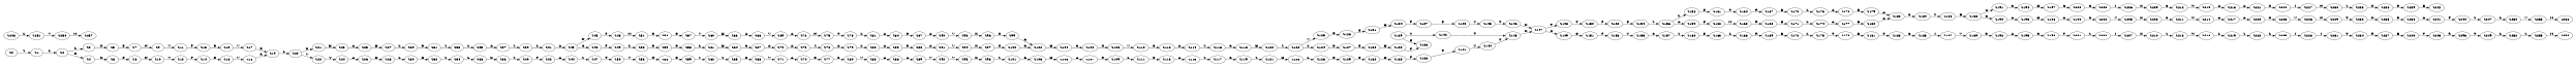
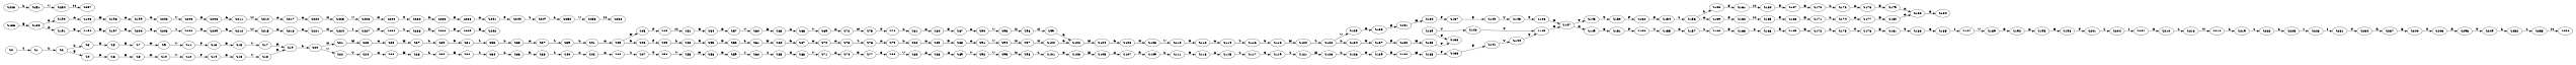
  strict digraph {
    rankdir=LR
    S0
    S1
    S2
    S3
    S4
    S5
    S6
    S7
    S8
    S9
    S10
    S11
    S12
    S13
    S14
    S15
    S16
    S17
    S18
    S19
    S20
    S21
    S22
    S23
    S24
    S25
    S26
    S27
    S28
    S29
    S30
    S31
    S32
    S33
    S34
    S35
    S36
    S37
    S38
    S39
    S40
    S41
    S42
    S43
    S44
    S45
    S46
    S47
    S48
    S49
    S50
    S51
    S52
    S53
    S54
    S55
    S56
    S57
    S58
    S59
    S60
    S61
    S62
    S63
    S64
    S65
    S66
    S67
    S68
    S69
    S70
    S71
    S72
    S73
    S74
    S75
    S76
    S77
    S78
    S79
    S80
    S81
    S82
    S83
    S84
    S85
    S86
    S87
    S88
    S89
    S90
    S91
    S92
    S93
    S94
    S95
    S96
    S97
    S98
    S99
    S100
    S101
    S102
    S103
    S104
    S105
    S106
    S107
    S108
    S109
    S110
    S111
    S112
    S113
    S114
    S115
    S116
    S117
    S118
    S119
    S120
    S121
    S122
    S123
    S124
    S125
    S126
    S127
    S128
    S129
    S130
    S131
    S132
    S133
    S134
    S135
    S136
    S137
    S138
    S140
    S141
    S139
    S142
    S143
    S144
    S145
    S146
    S147
    S148
    S149
    S150
    S151
    S152
    S153
    S154
    S155
    S156
    S157
    S158
    S159
    S160
    S161
    S162
    S163
    S164
    S165
    S166
    S167
    S168
    S169
    S170
    S171
    S172
    S173
    S174
    S175
    S176
    S177
    S178
    S179
    S180
    S181
    S182
    S183
    S184
    S185
    S186
    S187
    S188
    S189
    S190
    S191
    S192
    S193
    S194
    S195
    S196
    S197
    S198
    S199
    S200
    S201
    S202
    S203
    S204
    S205
    S206
    S207
    S208
    S209
    S210
    S211
    S212
    S213
    S214
    S215
    S216
    S217
    S218
    S219
    S220
    S221
    S222
    S223
    S224
    S225
    S226
    S227
    S228
    S229
    S230
    S231
    S232
    S233
    S234
    S235
    S236
    S237
    S238
    S239
    S240
    S241
    S242
    S243
    S244
    n246 [label=S296]
    S247
    S249
    S250
    S248
    S251
    S252
    S253
    S254
    S255
    S256
    S257
    S258
    S0 -> S1 [label=S]
    S1 -> S2 [label=L]
    S2 -> S3 [label=L]
    S2 -> S4 [label=F]
    S3 -> S5 [label=K]
    S4 -> S6 [label=K]
    S5 -> S7 [label=F]
    S6 -> S8 [label=F]
    S7 -> S9 [label=N]
    S8 -> S10 [label=N]
    S9 -> S11 [label=V]
    S10 -> S12 [label=V]
    S11 -> S13 [label=P]
    S12 -> S14 [label=P]
    S13 -> S15 [label=D]
    S14 -> S16 [label=D]
    S15 -> S17 [label=V]
    S16 -> S18 [label=V]
    S17 -> S19 [label=R]
    S18 -> S19 [label=R]
    S19 -> S20 [label=L]
    S20 -> S21 [label=K]
    S20 -> S22 [label=V]
    S21 -> S23 [label=H]
    S22 -> S24 [label=Y]
    S23 -> S25 [label=A]
    S24 -> S26 [label=A]
    S25 -> S27 [label=H]
    S26 -> S28 [label=H]
    S27 -> S29 [label=L]
    S28 -> S30 [label=L]
    S29 -> S31 [label=D]
    S30 -> S32 [label=E]
    S31 -> S33 [label=S]
    S32 -> S34 [label=S]
    S33 -> S35 [label=L]
    S34 -> S36 [label=L]
    S35 -> S37 [label=A]
    S36 -> S38 [label=K]
    S37 -> S39 [label=S]
    S38 -> S40 [label=S]
    S39 -> S41 [label=L]
-   S40 -> S42 [label=P]
+   S40 -> S42 [label=L]
    S41 -> S43 [label=A]
    S42 -> S44 [label=A]
    S43 -> S45 [label=N]
    S43 -> S46 [label=G]
    S44 -> S47 [label=S]
    S45 -> S48 [label=P]
    S46 -> S49 [label=P]
    S47 -> S50 [label=T]
    S48 -> S51 [label=M]
    S49 -> S52 [label=L]
    S50 -> S53 [label=V]
    S51 -> S54 [label=D]
    S52 -> S55 [label=D]
    S53 -> S56 [label=N]
    S54 -> S57 [label=D]
    S55 -> S58 [label=D]
    S56 -> S59 [label=D]
    S57 -> S60 [label=V]
    S58 -> S61 [label=L]
    S59 -> S62 [label=I]
    S60 -> S63 [label=H]
    S61 -> S64 [label=H]
    S62 -> S65 [label=S]
    S63 -> S66 [label=A]
    S64 -> S67 [label=G]
    S65 -> S68 [label=K]
    S66 -> S69 [label=V]
    S67 -> S70 [label=A]
    S68 -> S71 [label=V]
    S69 -> S72 [label=A]
    S70 -> S73 [label=A]
    S71 -> S74 [label=A]
    S72 -> S75 [label=N]
    S73 -> S76 [label=S]
    S74 -> S77 [label=D]
    S75 -> S78 [label=T]
    S76 -> S79 [label=A]
    S77 -> S80 [label=G]
    S78 -> S81 [label=L]
    S79 -> S82 [label=L]
    S80 -> S83 [label=V]
    S81 -> S84 [label=A]
    S82 -> S85 [label=A]
    S83 -> S86 [label=A]
    S84 -> S87 [label=D]
    S85 -> S88 [label=D]
    S86 -> S89 [label=A]
    S87 -> S90 [label=A]
    S88 -> S91 [label=A]
    S89 -> S92 [label=V]
    S90 -> S93 [label=V]
    S91 -> S94 [label=V]
    S92 -> S95 [label=V]
    S93 -> S96 [label=K]
    S94 -> S97 [label=K]
    S95 -> S98 [label=K]
    S96 -> S99 [label=K]
    S97 -> S100 [label=K]
    S98 -> S101 [label=S]
    S99 -> S102 [label=G]
    S100 -> S102 [label=G]
    S101 -> S103 [label=G]
    S102 -> S104 [label=H]
    S103 -> S105 [label=H]
    S104 -> S106 [label=G]
    S105 -> S107 [label=A]
    S106 -> S108 [label=K]
    S107 -> S109 [label=R]
    S108 -> S110 [label=V]
    S109 -> S111 [label=L]
    S110 -> S112 [label=Q]
    S111 -> S113 [label=Q]
    S112 -> S114 [label=A]
    S113 -> S115 [label=A]
    S114 -> S116 [label=S]
    S115 -> S117 [label=S]
    S116 -> S118 [label=G]
    S117 -> S119 [label=G]
    S118 -> S120 [label=H]
    S119 -> S121 [label=S]
    S120 -> S122 [label=S]
    S121 -> S123 [label=H]
    S122 -> S124 [label=L]
    S122 -> S125 [label=V]
    S123 -> S126 [label=L]
    S124 -> S127 [label=D]
    S125 -> S128 [label=D]
    S126 -> S129 [label=D]
    S127 -> S130 [label=F]
    S128 -> S131 [label=F]
    S129 -> S132 [label=F]
    S130 -> S133 [label=H]
    S131 -> S134 [label=H]
    S132 -> S135 [label=H]
    S133 -> S136 [label=P]
    S134 -> S137 [label=P]
    S135 -> S138 [label=P]
    S137 -> S140 [label=F]
    S138 -> S141 [label=F]
    S140 -> S143 [label=Y]
    S141 -> S144 [label=Y]
    S139 -> S136 [label=F]
    S139 -> S142 [label=Y]
    S142 -> S145 [label=T]
    S143 -> S146 [label=T]
    S144 -> S145 [label=T]
    S145 -> S147 [label=K]
    S146 -> S147 [label=K]
    S147 -> S148 [label=T]
    S147 -> S149 [label=A]
    S148 -> S150 [label=T]
    S149 -> S151 [label=Q]
    S150 -> S152 [label=P]
    S151 -> S153 [label=P]
    S152 -> S154 [label=F]
    S153 -> S155 [label=Y]
    S154 -> S156 [label=S]
    S155 -> S157 [label=C]
    S156 -> S158 [label=L]
    S156 -> S159 [label=A]
    S157 -> S160 [label=S]
    S158 -> S161 [label=F]
    S159 -> S162 [label=F]
    S160 -> S163 [label=F]
-   S161 -> S164 [label=T]
+   S161 -> S164 [label=M]
    S162 -> S165 [label=M]
    S163 -> S166 [label=L]
    S164 -> S167 [label=R]
    S165 -> S168 [label=R]
    S166 -> S169 [label=R]
    S167 -> S170 [label=E]
    S168 -> S171 [label=E]
    S169 -> S172 [label=E]
    S170 -> S173 [label=L]
    S171 -> S174 [label=L]
    S172 -> S175 [label=L]
    S173 -> S176 [label=A]
    S174 -> S177 [label=A]
    S175 -> S178 [label=T]
    S176 -> S179 [label=E]
    S177 -> S180 [label=E]
    S178 -> S181 [label=E]
    S179 -> S182 [label=A]
    S180 -> S182 [label=A]
    S181 -> S183 [label=T]
    S182 -> S184 [label=G]
    S183 -> S185 [label=G]
-   S184 -> S186 [label=Y]
    S185 -> S187 [label=I]
    S186 -> S188 [label=E]
    S187 -> S189 [label=V]
    S188 -> S190 [label=G]
    S188 -> S191 [label=A]
    S189 -> S192 [label=D]
    S190 -> S193 [label=A]
    S191 -> S194 [label=G]
    S192 -> S195 [label=A]
    S193 -> S196 [label=H]
    S194 -> S197 [label=H]
    S195 -> S198 [label=Q]
    S196 -> S199 [label=A]
    S197 -> S200 [label=G]
    S198 -> S201 [label=T]
    S199 -> S202 [label=G]
    S200 -> S203 [label=G]
    S201 -> S204 [label=S]
    S202 -> S205 [label=V]
    S203 -> S206 [label=I]
    S204 -> S207 [label=I]
    S205 -> S208 [label=K]
    S206 -> S209 [label=K]
    S207 -> S210 [label=K]
    S208 -> S211 [label=G]
    S209 -> S212 [label=G]
    S210 -> S213 [label=S]
    S211 -> S214 [label=W]
    S212 -> S215 [label=W]
    S213 -> S216 [label=W]
    S214 -> S217 [label=A]
    S215 -> S218 [label=A]
    S216 -> S219 [label=L]
    S217 -> S220 [label=A]
    S218 -> S221 [label=A]
    S219 -> S222 [label=S]
    S220 -> S223 [label=K]
    S221 -> S224 [label=K]
    S222 -> S225 [label=L]
    S223 -> S226 [label=V]
    S224 -> S227 [label=I]
    S225 -> S228 [label=I]
    S226 -> S229 [label=N]
    S227 -> S230 [label=N]
    S228 -> S231 [label=I]
    S229 -> S232 [label=T]
    S230 -> S233 [label=S]
    S231 -> S234 [label=T]
    S232 -> S235 [label=K]
    S233 -> S236 [label=K]
    S234 -> S237 [label=R]
    S235 -> S238 [label=D]
    S236 -> S239 [label=D]
    S237 -> S240 [label=E]
    S238 -> S241 [label=A]
    S239 -> S242 [label=E]
    S240 -> S243 [label=T]
    S241 -> S244 [label=P]
    S243 -> n246 [label=R]
    S244 -> S247 [label=S]
    n246 -> S249 [label=T]
    S247 -> S250 [label=L]
    S249 -> S252 [label=L]
    S250 -> S253 [label=V]
    S248 -> S251 [label=L]
    S251 -> S254 [label=V]
    S252 -> S255 [label=S]
    S253 -> S256 [label=M]
    S254 -> S257 [label=M]
    S255 -> S258 [label=M]
  }
